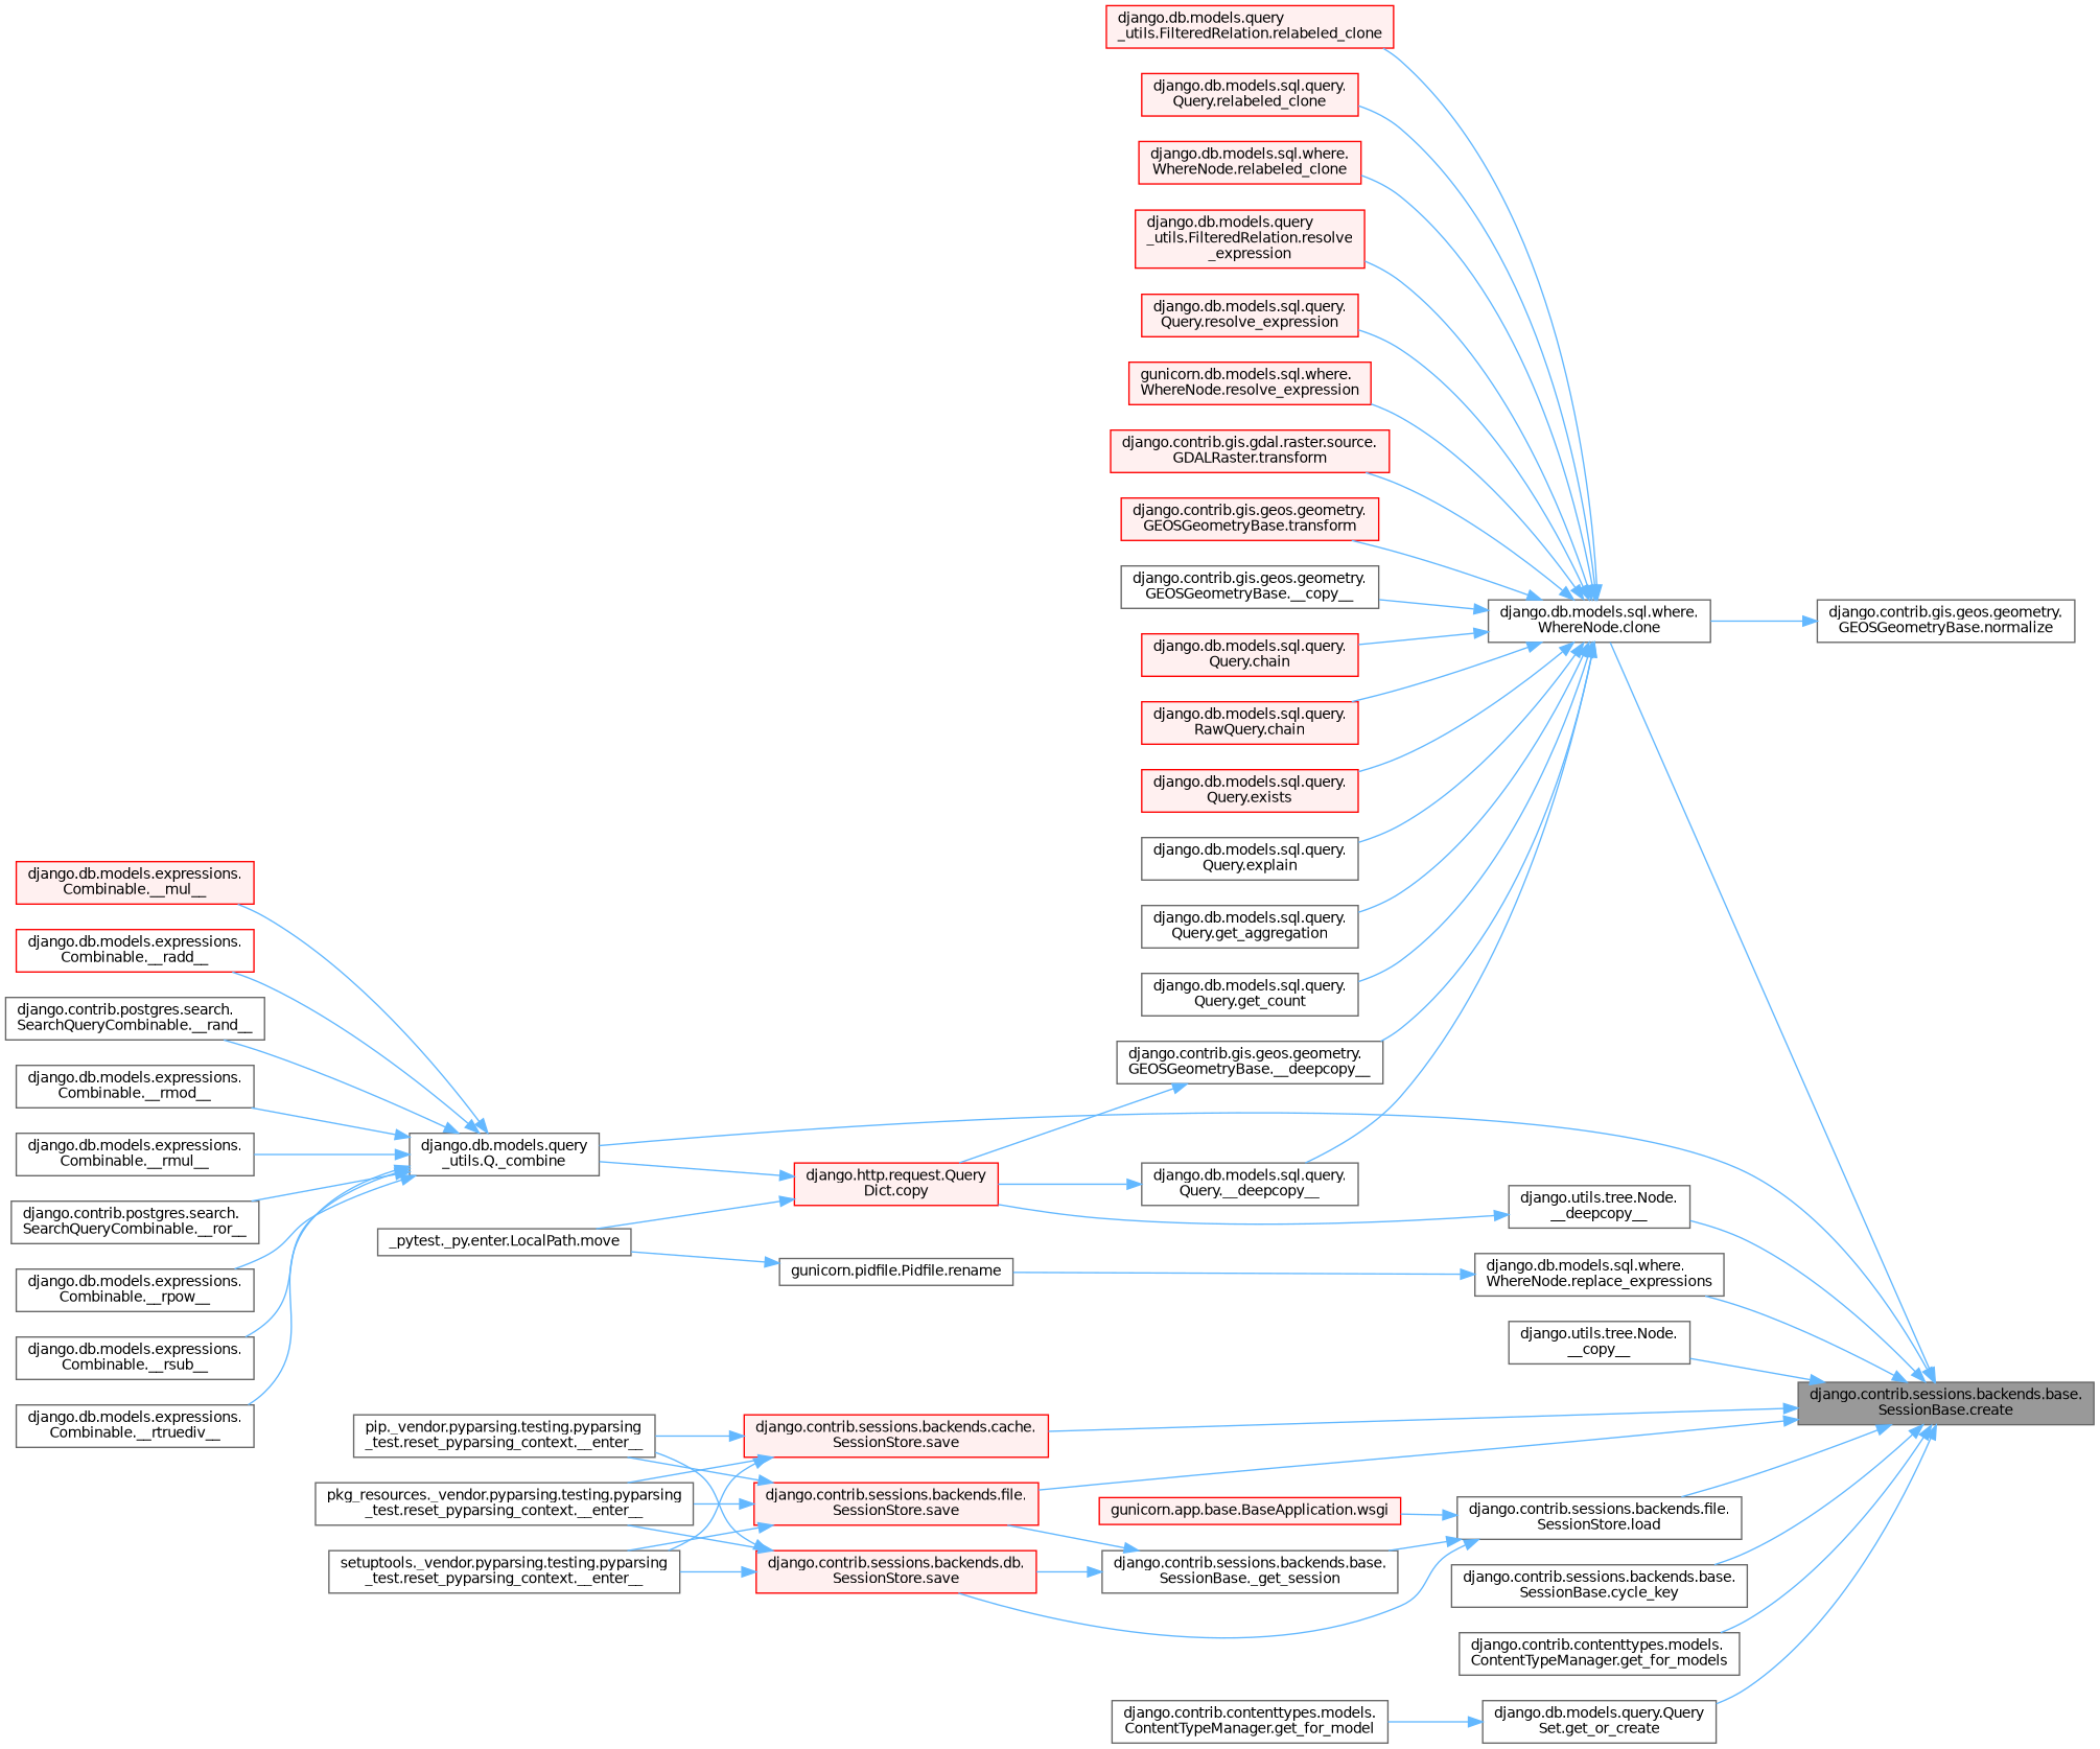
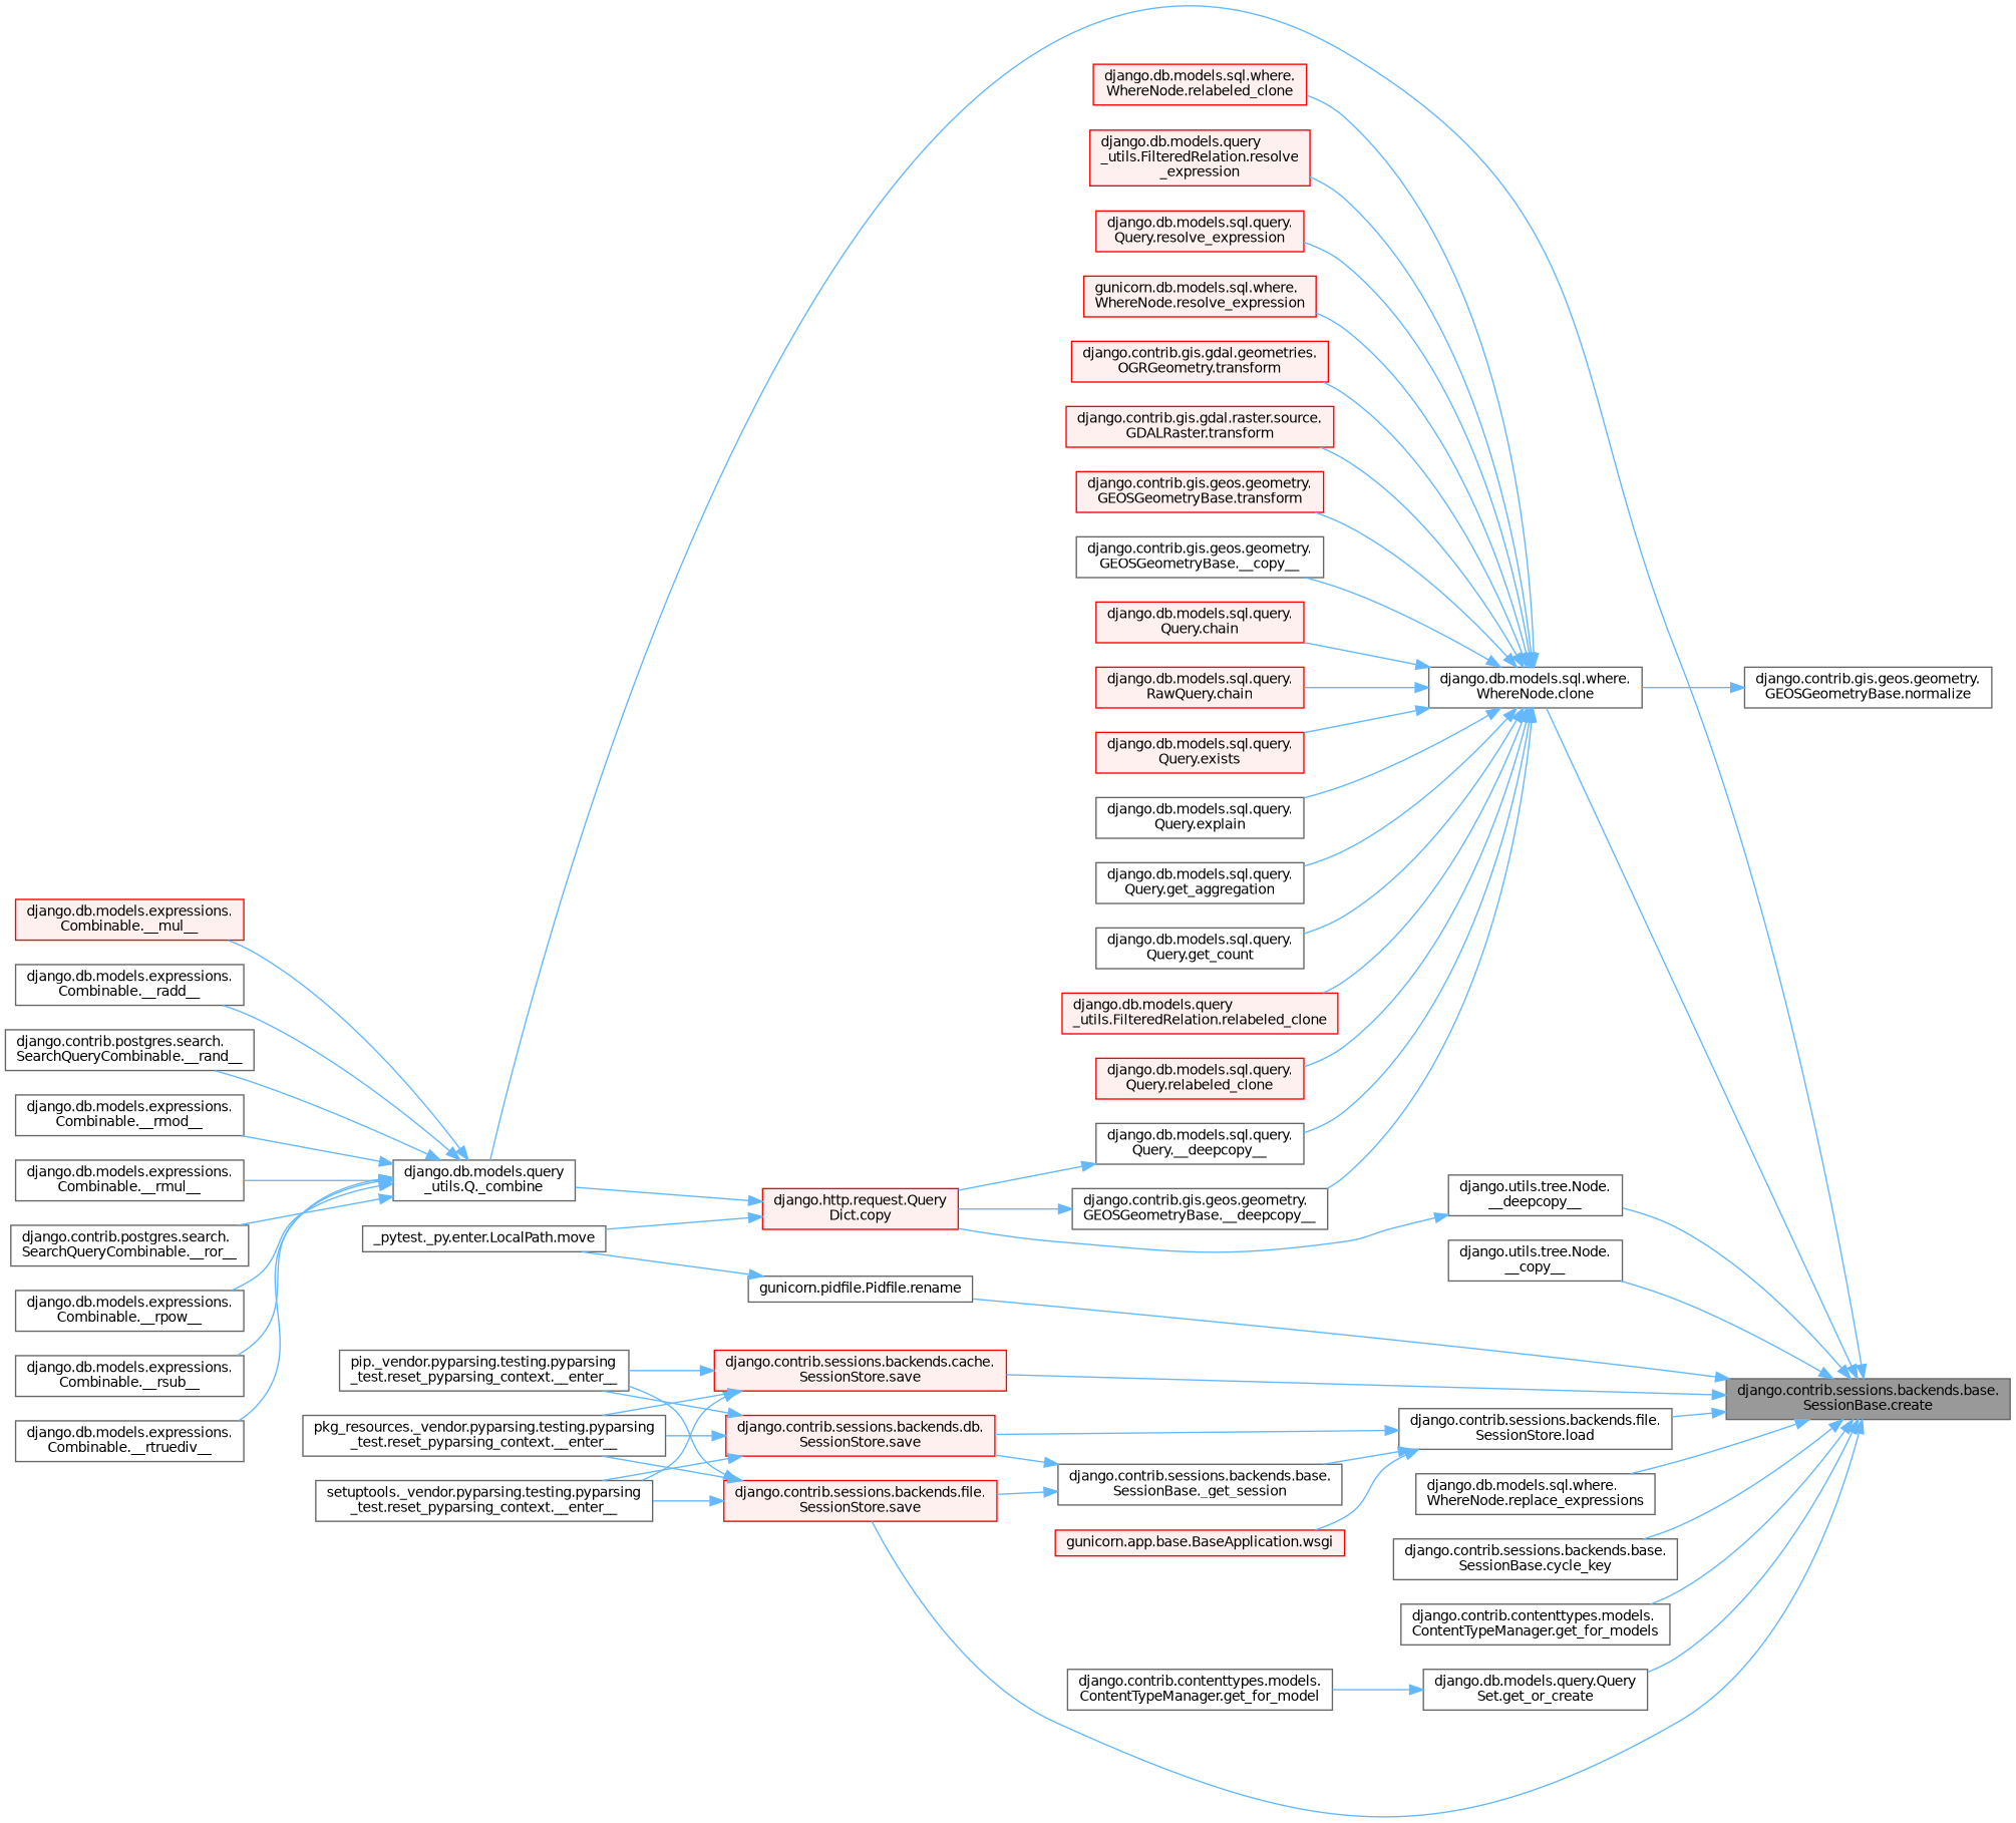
  digraph {
    fontname="DejaVu Sans"
    rankdir=RL
    node [color=grey40 fillcolor=white fontname="DejaVu Sans" fontsize=10 shape=box style=filled]
    edge [color=steelblue1 dir=back fontname="DejaVu Sans" fontsize=10 labelfontname=Helvetica labelfontsize=10 style=solid]
    n1 [color=gray40 fillcolor=grey60 fontcolor=black height=0.2 label="django.contrib.sessions.backends.base.\lSessionBase.create" width=0.4]
    n2 [height=0.2 label="django.utils.tree.Node.\l__copy__" width=0.4]
    n3 [height=0.2 label="django.utils.tree.Node.\l__deepcopy__" width=0.4]
    n4 [height=0.2 label="django.db.models.query\l_utils.Q._combine" width=0.4]
    n5 [height=0.2 label="django.db.models.sql.where.\lWhereNode.clone" width=0.4]
    n6 [height=0.2 label="django.contrib.sessions.backends.base.\lSessionBase.cycle_key" width=0.4]
    n7 [height=0.2 label="django.contrib.contenttypes.models.\lContentTypeManager.get_for_models" width=0.4]
    n8 [height=0.2 label="django.db.models.query.Query\lSet.get_or_create" width=0.4]
    n9 [height=0.2 label="django.contrib.sessions.backends.file.\lSessionStore.load" width=0.4]
    n10 [color=red fillcolor="#FFF0F0" height=0.2 label="django.contrib.sessions.backends.file.\lSessionStore.save" width=0.4]
    n11 [height=0.2 label="gunicorn.pidfile.Pidfile.rename" width=0.4]
    n12 [height=0.2 label="django.db.models.sql.where.\lWhereNode.replace_expressions" width=0.4]
    n13 [color=red fillcolor="#FFF0F0" height=0.2 label="django.contrib.sessions.backends.cache.\lSessionStore.save" width=0.4]
    n14 [color=red fillcolor="#FFF0F0" height=0.2 label="django.http.request.Query\lDict.copy" width=0.4]
    n15 [color=red fillcolor="#FFF0F0" height=0.2 label="django.db.models.expressions.\lCombinable.__mul__" width=0.4]
-   n16 [color=red height=0.2 label="django.db.models.expressions.\lCombinable.__radd__" width=0.4]
+   n16 [height=0.2 label="django.db.models.expressions.\lCombinable.__radd__" width=0.4]
    n17 [height=0.2 label="django.contrib.postgres.search.\lSearchQueryCombinable.__rand__" width=0.4]
    n18 [height=0.2 label="django.db.models.expressions.\lCombinable.__rmod__" width=0.4]
    n19 [height=0.2 label="django.db.models.expressions.\lCombinable.__rmul__" width=0.4]
    n20 [height=0.2 label="django.contrib.postgres.search.\lSearchQueryCombinable.__ror__" width=0.4]
    n21 [height=0.2 label="django.db.models.expressions.\lCombinable.__rpow__" width=0.4]
    n22 [height=0.2 label="django.db.models.expressions.\lCombinable.__rsub__" width=0.4]
    n23 [height=0.2 label="django.db.models.expressions.\lCombinable.__rtruediv__" width=0.4]
    n24 [height=0.2 label="django.contrib.gis.geos.geometry.\lGEOSGeometryBase.__copy__" width=0.4]
    n25 [height=0.2 label="django.contrib.gis.geos.geometry.\lGEOSGeometryBase.__deepcopy__" width=0.4]
    n26 [height=0.2 label="django.db.models.sql.query.\lQuery.__deepcopy__" width=0.4]
    n27 [color=red fillcolor="#FFF0F0" height=0.2 label="django.db.models.sql.query.\lQuery.chain" width=0.4]
    n28 [color=red fillcolor="#FFF0F0" height=0.2 label="django.db.models.sql.query.\lRawQuery.chain" width=0.4]
    n29 [color=red fillcolor="#FFF0F0" height=0.2 label="django.db.models.sql.query.\lQuery.exists" width=0.4]
    n30 [height=0.2 label="django.db.models.sql.query.\lQuery.explain" width=0.4]
    n31 [height=0.2 label="django.db.models.sql.query.\lQuery.get_aggregation" width=0.4]
    n32 [height=0.2 label="django.db.models.sql.query.\lQuery.get_count" width=0.4]
    n33 [color=red fillcolor="#FFF0F0" height=0.2 label="django.db.models.query\l_utils.FilteredRelation.relabeled_clone" width=0.4]
    n34 [color=red fillcolor="#FFF0F0" height=0.2 label="django.db.models.sql.query.\lQuery.relabeled_clone" width=0.4]
    n35 [color=red fillcolor="#FFF0F0" height=0.2 label="django.db.models.sql.where.\lWhereNode.relabeled_clone" width=0.4]
    n36 [color=red fillcolor="#FFF0F0" height=0.2 label="django.db.models.query\l_utils.FilteredRelation.resolve\l_expression" width=0.4]
    n37 [color=red fillcolor="#FFF0F0" height=0.2 label="django.db.models.sql.query.\lQuery.resolve_expression" width=0.4]
    n38 [color=red fillcolor="#FFF0F0" height=0.2 label="gunicorn.db.models.sql.where.\lWhereNode.resolve_expression" width=0.4]
+   n39 [color=red fillcolor="#FFF0F0" height=0.2 label="django.contrib.gis.gdal.geometries.\lOGRGeometry.transform" width=0.4]
    n40 [color=red fillcolor="#FFF0F0" height=0.2 label="django.contrib.gis.gdal.raster.source.\lGDALRaster.transform" width=0.4]
    n41 [color=red fillcolor="#FFF0F0" height=0.2 label="django.contrib.gis.geos.geometry.\lGEOSGeometryBase.transform" width=0.4]
    n42 [height=0.2 label="django.contrib.contenttypes.models.\lContentTypeManager.get_for_model" width=0.4]
    n43 [color=red fillcolor="#FFF0F0" height=0.2 label="django.contrib.sessions.backends.db.\lSessionStore.save" width=0.4]
    n44 [height=0.2 label="django.contrib.sessions.backends.base.\lSessionBase._get_session" width=0.4]
    n45 [color=red fillcolor="#FFF0F0" height=0.2 label="gunicorn.app.base.BaseApplication.wsgi" width=0.4]
    n46 [height=0.2 label="pip._vendor.pyparsing.testing.pyparsing\l_test.reset_pyparsing_context.__enter__" width=0.4]
    n47 [height=0.2 label="pkg_resources._vendor.pyparsing.testing.pyparsing\l_test.reset_pyparsing_context.__enter__" width=0.4]
    n48 [height=0.2 label="setuptools._vendor.pyparsing.testing.pyparsing\l_test.reset_pyparsing_context.__enter__" width=0.4]
    n49 [height=0.2 label="_pytest._py.enter.LocalPath.move" width=0.4]
    n50 [height=0.2 label="django.contrib.gis.geos.geometry.\lGEOSGeometryBase.normalize" width=0.4]
    n1 -> n2
    n1 -> n3
    n1 -> n4
    n1 -> n5
    n1 -> n6
    n1 -> n7
    n1 -> n8
    n1 -> n9
    n1 -> n10
-   n12 -> n11
+   n1 -> n11
    n1 -> n12
    n1 -> n13
    n3 -> n14
    n4 -> n15
    n4 -> n16
    n4 -> n17
    n4 -> n18
    n4 -> n19
    n4 -> n20
    n4 -> n21
    n4 -> n22
    n4 -> n23
    n5 -> n24
    n5 -> n25
    n5 -> n26
    n5 -> n27
    n5 -> n28
    n5 -> n29
    n5 -> n30
    n5 -> n31
    n5 -> n32
    n5 -> n33
    n5 -> n34
    n5 -> n35
    n5 -> n36
    n5 -> n37
    n5 -> n38
+   n5 -> n39
    n5 -> n40
    n5 -> n41
    n8 -> n42
    n9 -> n43
    n9 -> n44
    n9 -> n45
    n10 -> n46
    n10 -> n47
    n10 -> n48
    n11 -> n49
    n13 -> n46
    n13 -> n47
    n13 -> n48
    n14 -> n4
    n14 -> n49
    n25 -> n14
    n26 -> n14
    n43 -> n46
    n43 -> n47
    n43 -> n48
    n44 -> n10
    n44 -> n43
    n50 -> n5
  }
